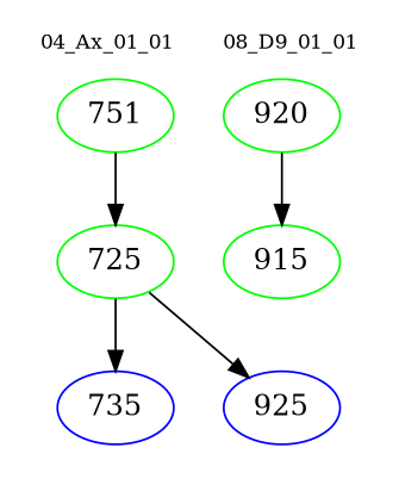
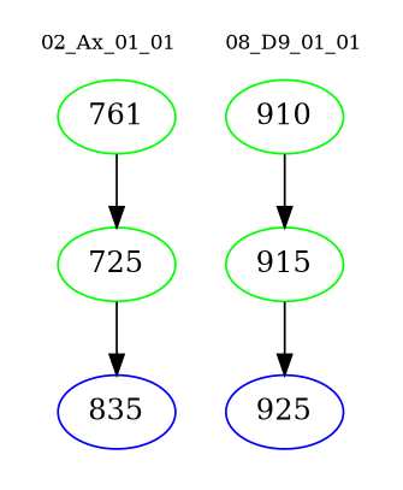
  digraph {
    node [color=green]
    edge [color=black]
-   n1 [label=751]
+   n1 [label=761]
    n2 [label=725]
-   n3 [color=blue label=735]
-   n4 [label=920]
+   n3 [color=blue label=835]
+   n4 [label=910]
    n5 [label=915]
    n6 [color=blue label=925]
    subgraph cluster_1 {
      color=white
      fontsize=10
-     label="04_Ax_01_01"
+     label="02_Ax_01_01"
      n1
      n2
      n3
    }
    subgraph cluster_2 {
      color=white
      fontsize=10
      label="08_D9_01_01"
      n4
      n5
      n6
    }
    n1 -> n2
    n2 -> n3
    n4 -> n5
-   n2 -> n6
+   n5 -> n6
  }
